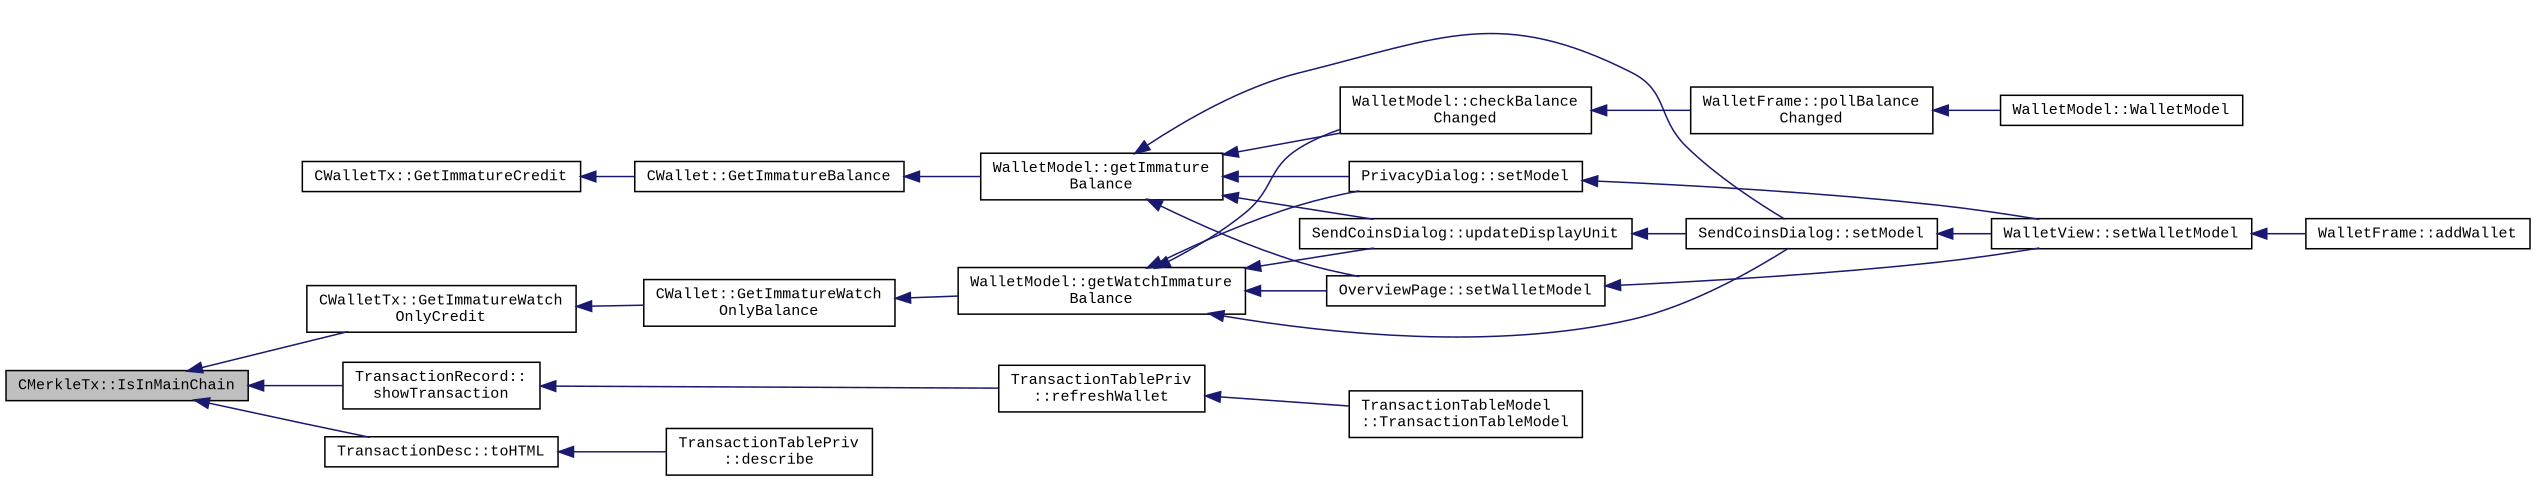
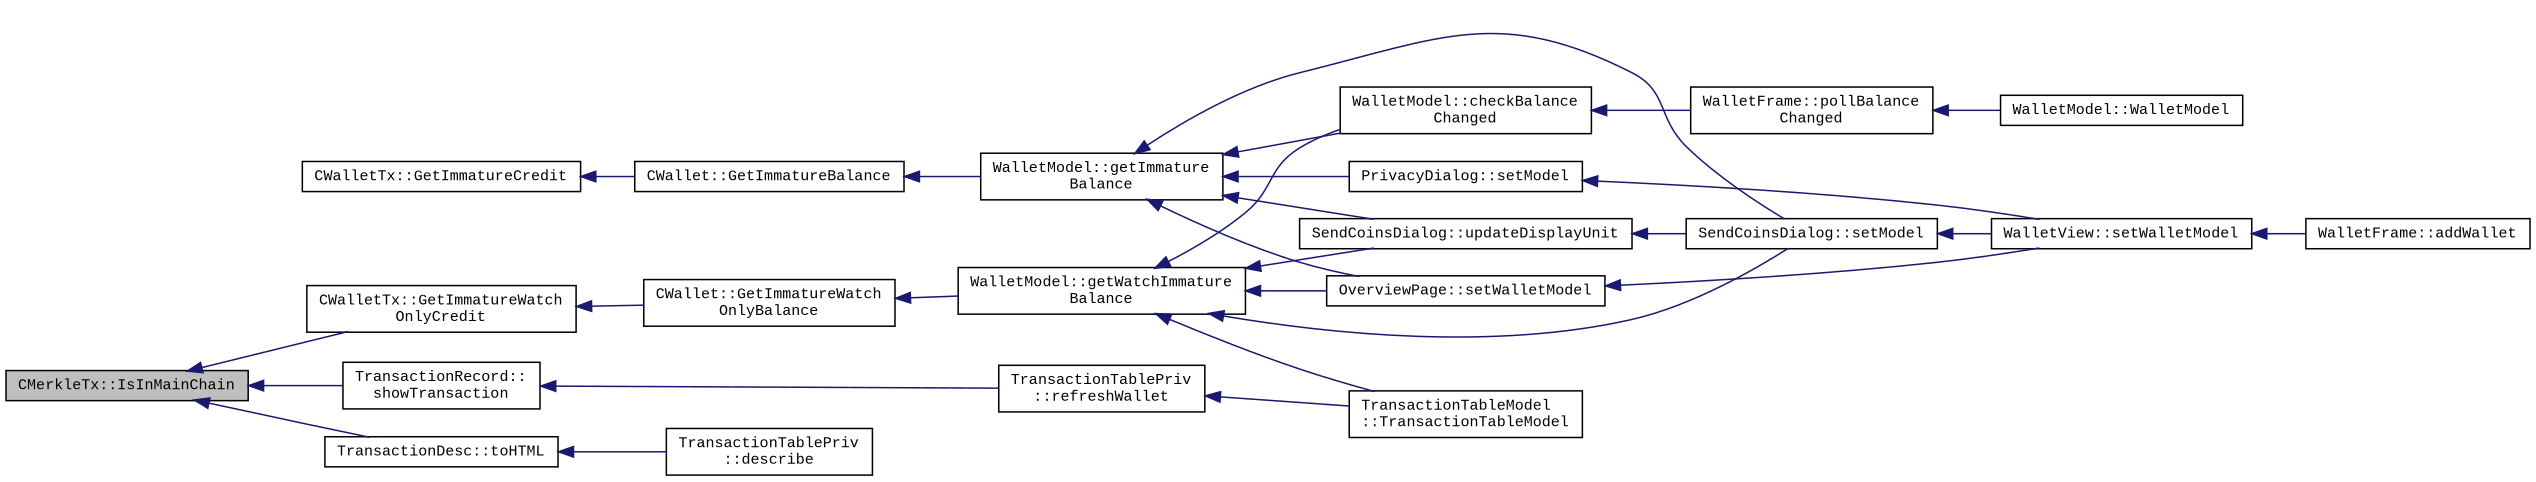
  digraph {
    fontname="Liberation Mono"
    rankdir=LR
    node [color=black fillcolor=white fontname="Liberation Mono" fontsize=10 shape=record style=filled]
    edge [color=midnightblue dir=back fontname="Liberation Mono" fontsize=10 labelfontname=Helvetica labelfontsize=10 style=solid]
    n1 [fillcolor=grey75 fontcolor=black height=0.2 label="CMerkleTx::IsInMainChain" width=0.4]
    n2 [height=0.2 label="TransactionDesc::toHTML" width=0.4]
    n3 [height=0.2 label="TransactionRecord::\lshowTransaction" width=0.4]
    n4 [height=0.2 label="CWalletTx::GetImmatureWatch\lOnlyCredit" width=0.4]
    n5 [height=0.2 label="TransactionTablePriv\l::describe" width=0.4]
    n6 [height=0.2 label="TransactionTablePriv\l::refreshWallet" width=0.4]
    n7 [height=0.2 label="CWalletTx::GetImmatureCredit" width=0.4]
    n8 [height=0.2 label="CWallet::GetImmatureBalance" width=0.4]
    n9 [height=0.2 label="CWallet::GetImmatureWatch\lOnlyBalance" width=0.4]
    n10 [height=0.2 label="TransactionTableModel\l::TransactionTableModel" width=0.4]
    n11 [height=0.2 label="WalletModel::getImmature\lBalance" width=0.4]
    n12 [height=0.2 label="OverviewPage::setWalletModel" width=0.4]
    n13 [height=0.2 label="PrivacyDialog::setModel" width=0.4]
    n14 [height=0.2 label="SendCoinsDialog::setModel" width=0.4]
    n15 [height=0.2 label="SendCoinsDialog::updateDisplayUnit" width=0.4]
    n16 [height=0.2 label="WalletModel::checkBalance\lChanged" width=0.4]
    n17 [height=0.2 label="WalletView::setWalletModel" width=0.4]
    n18 [height=0.2 label="WalletFrame::pollBalance\lChanged" width=0.4]
    n19 [height=0.2 label="WalletFrame::addWallet" width=0.4]
    n20 [height=0.2 label="WalletModel::WalletModel" width=0.4]
    n21 [height=0.2 label="WalletModel::getWatchImmature\lBalance" width=0.4]
    n1 -> n2
    n1 -> n3
    n1 -> n4
    n2 -> n5
    n3 -> n6
    n4 -> n9
    n6 -> n10
    n7 -> n8
    n8 -> n11
    n9 -> n21
    n11 -> n12
    n11 -> n13
    n11 -> n14
    n11 -> n15
    n11 -> n16
    n12 -> n17
    n13 -> n17
    n14 -> n17
    n15 -> n14
    n16 -> n18
    n17 -> n19
    n18 -> n20
    n21 -> n12
-   n21 -> n13
+   n21 -> n10
    n21 -> n14
    n21 -> n15
    n21 -> n16
  }
